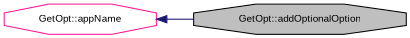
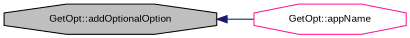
  digraph {
    rankdir=LR
    fontname="Liberation Sans"
    node [fontname="Liberation Sans" fontsize=10 shape=octagon style=filled]
    n1 [color=black fillcolor=grey75 fontcolor=black height=0.2 label="GetOpt::addOptionalOption" width=0.4]
    n2 [color=deeppink fillcolor=white height=0.2 label="GetOpt::appName" width=0.4]
-   n2 -> n1 [color=midnightblue dir=back fontname="Liberation Sans" fontsize=10 labelfontname=Helvetica labelfontsize=10 style=solid]
+   n1 -> n2 [color=midnightblue dir=back fontname="Liberation Sans" fontsize=10 labelfontname=Helvetica labelfontsize=10 style=solid]
  }
